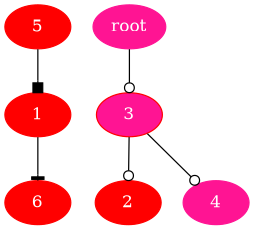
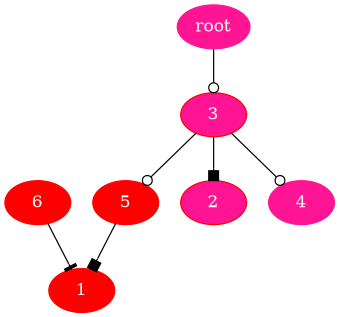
  digraph {
    node [color=red fontcolor=white style=filled]
    edge [arrowhead=odot]
    5
    1
    6
    3 [fillcolor=deeppink]
-   2
+   2 [fillcolor=deeppink]
    4 [color=deeppink]
    root [color=deeppink]
    5 -> 1 [arrowhead=box]
-   1 -> 6 [arrowhead=tee]
-   3 -> 2
+   6 -> 1 [arrowhead=tee]
+   3 -> 5
+   3 -> 2 [arrowhead=box]
    3 -> 4
    root -> 3
  }
